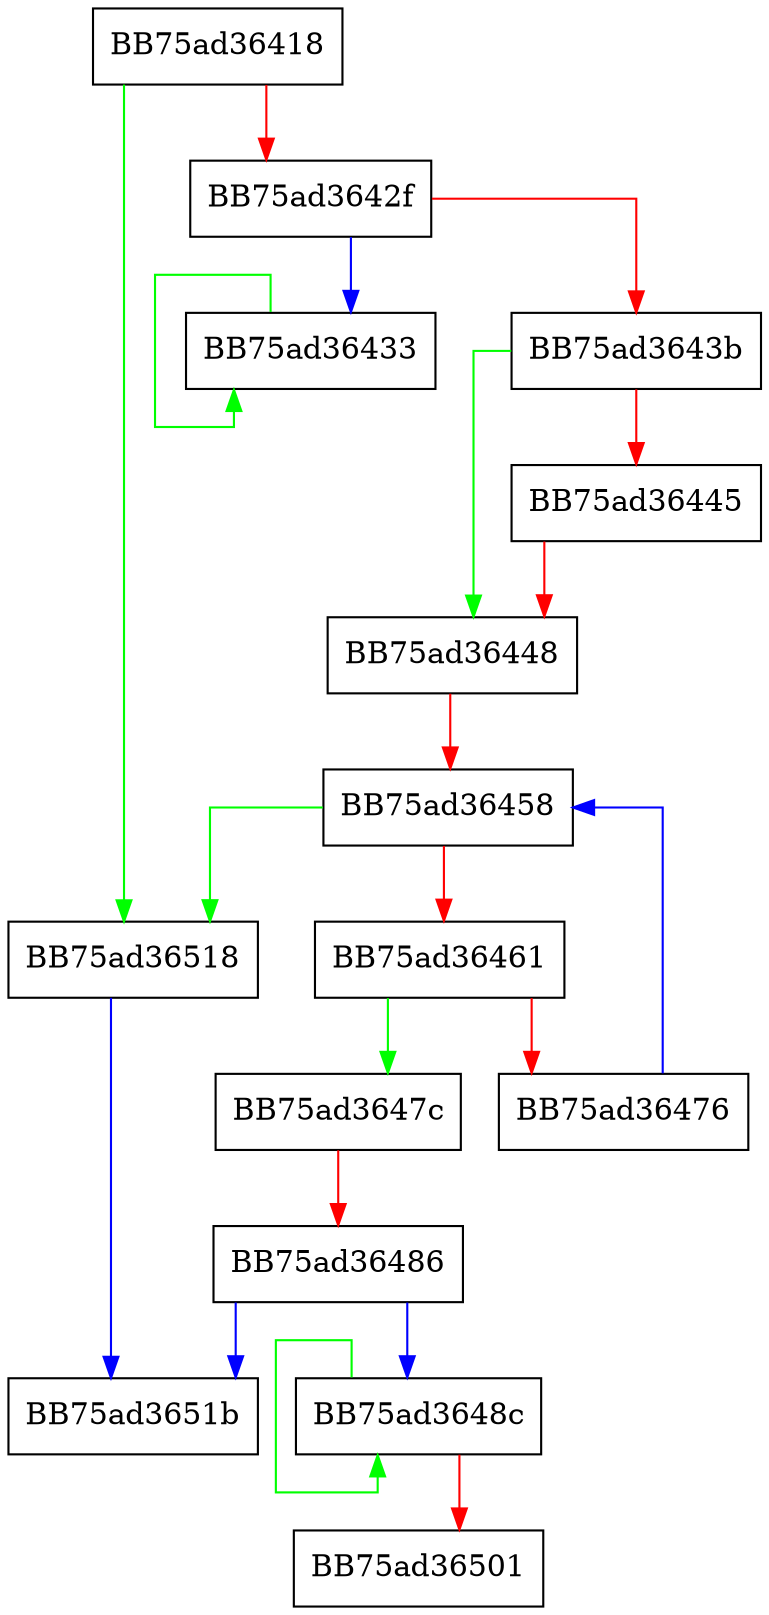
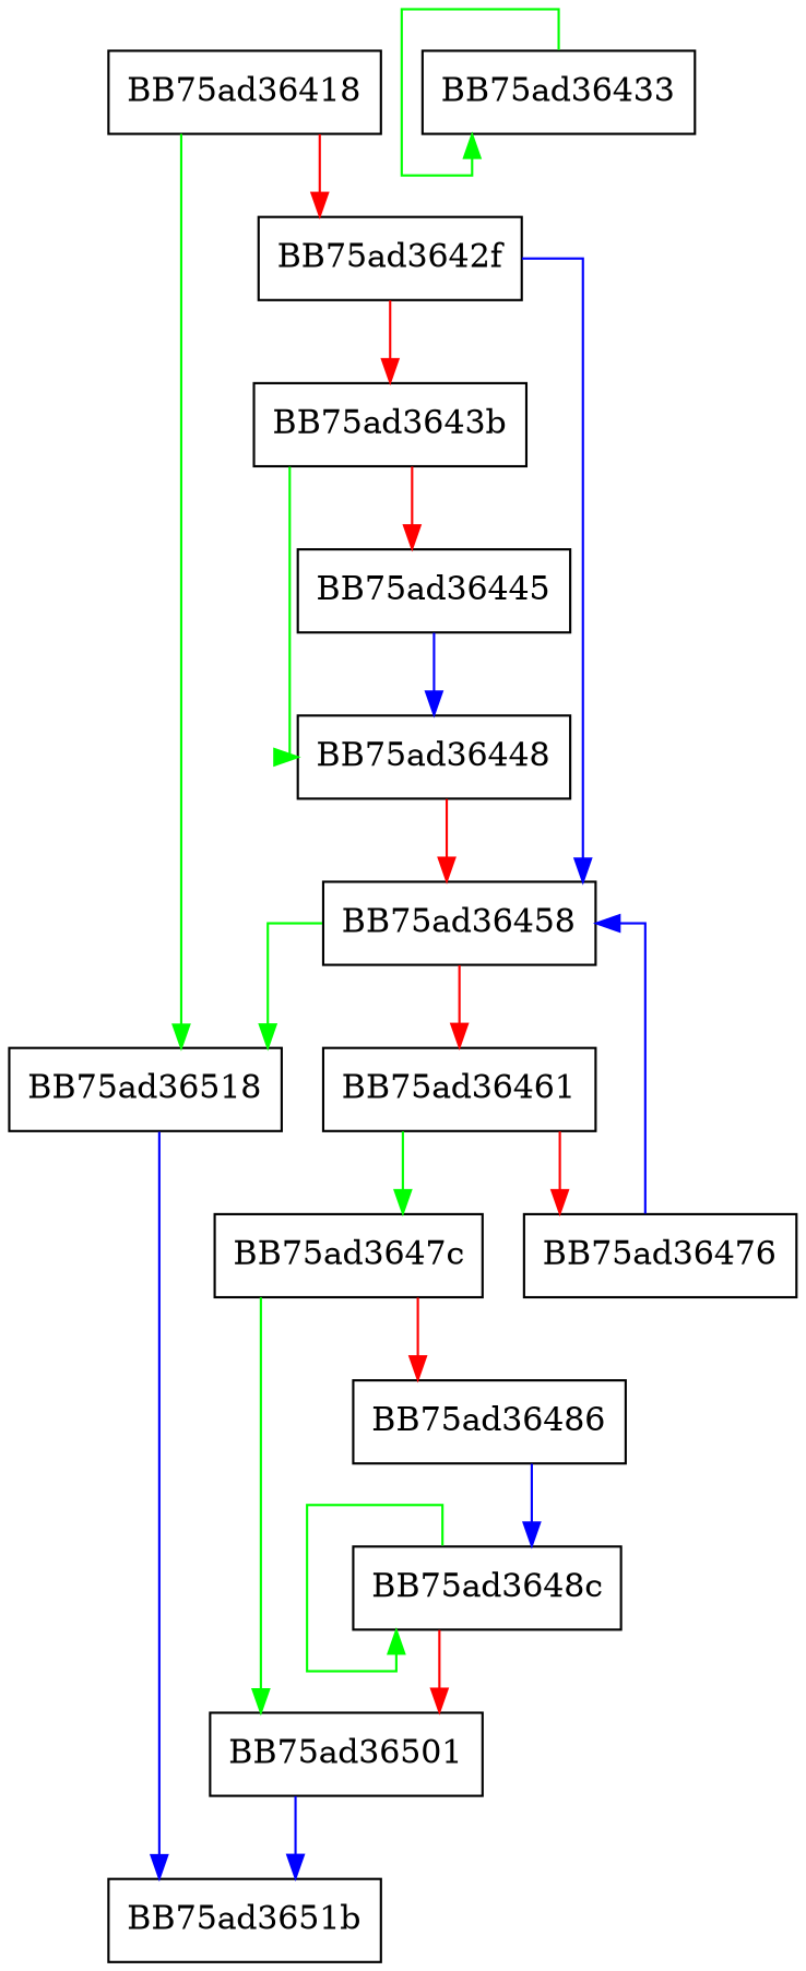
  digraph {
    splines=ortho
    node [shape=box]
    edge [color=red]
    BB75ad36418
    BB75ad36518
    BB75ad3642f
    BB75ad3651b
    BB75ad36433
    BB75ad3643b
    BB75ad36448
    BB75ad36445
    BB75ad36458
    BB75ad36461
    BB75ad3647c
    BB75ad36476
    BB75ad36501
    BB75ad36486
    BB75ad3648c
    BB75ad36418 -> BB75ad36518 [color=green]
    BB75ad36418 -> BB75ad3642f
    BB75ad36518 -> BB75ad3651b [color=blue]
-   BB75ad3642f -> BB75ad36433 [color=blue]
+   BB75ad3642f -> BB75ad36458 [color=blue]
    BB75ad3642f -> BB75ad3643b
    BB75ad36433 -> BB75ad36433 [color=green]
    BB75ad3643b -> BB75ad36448 [color=green]
    BB75ad3643b -> BB75ad36445
    BB75ad36448 -> BB75ad36458
-   BB75ad36445 -> BB75ad36448
+   BB75ad36445 -> BB75ad36448 [color=blue]
    BB75ad36458 -> BB75ad36518 [color=green]
    BB75ad36458 -> BB75ad36461
    BB75ad36461 -> BB75ad3647c [color=green]
    BB75ad36461 -> BB75ad36476
+   BB75ad3647c -> BB75ad36501 [color=green]
    BB75ad3647c -> BB75ad36486
    BB75ad36476 -> BB75ad36458 [color=blue]
-   BB75ad36486 -> BB75ad3651b [color=blue]
+   BB75ad36501 -> BB75ad3651b [color=blue]
    BB75ad36486 -> BB75ad3648c [color=blue]
    BB75ad3648c -> BB75ad36501
    BB75ad3648c -> BB75ad3648c [color=green]
  }
